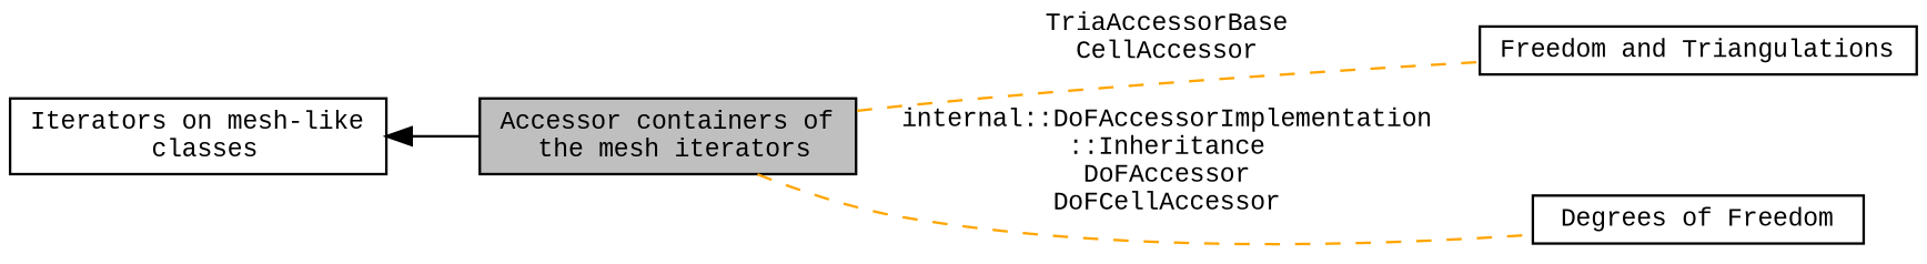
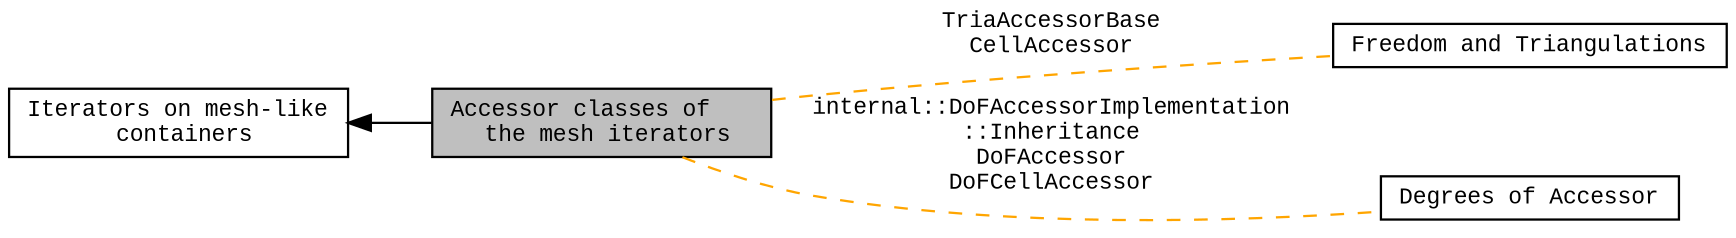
  digraph {
    fontname="Liberation Mono"
    rankdir=LR
    node [color=black fillcolor=white fontname="Liberation Mono" fontsize=10 shape=box style=filled]
    edge [color=orange dir=none fontname="Liberation Mono" fontsize=10 labelfontname=Helvetica labelfontsize=10 shape=plaintext style=dashed]
-   n1 [fillcolor=grey75 fontcolor=black height=0.2 label="Accessor containers of\l the mesh iterators" width=0.4]
+   n1 [fillcolor=grey75 fontcolor=black height=0.2 label="Accessor classes of\l the mesh iterators" width=0.4]
    n2 [height=0.2 label="Freedom and Triangulations" width=0.4]
-   n3 [height=0.2 label="Degrees of Freedom" width=0.4]
-   n4 [height=0.2 label="Iterators on mesh-like\l classes" width=0.4]
+   n3 [height=0.2 label="Degrees of Accessor" width=0.4]
+   n4 [height=0.2 label="Iterators on mesh-like\l containers" width=0.4]
    n1 -> n2 [label="TriaAccessorBase\nCellAccessor"]
    n1 -> n3 [label="internal::DoFAccessorImplementation\l::Inheritance\nDoFAccessor\nDoFCellAccessor"]
    n4 -> n1 [dir=back style=solid color=""]
  }
